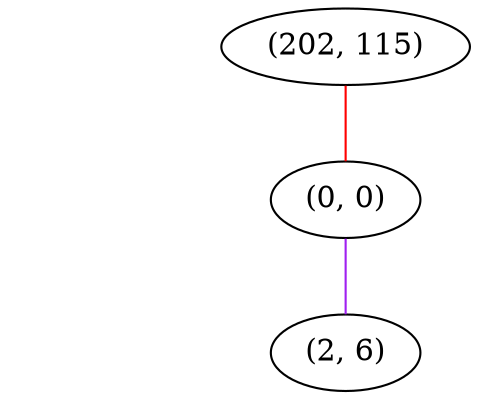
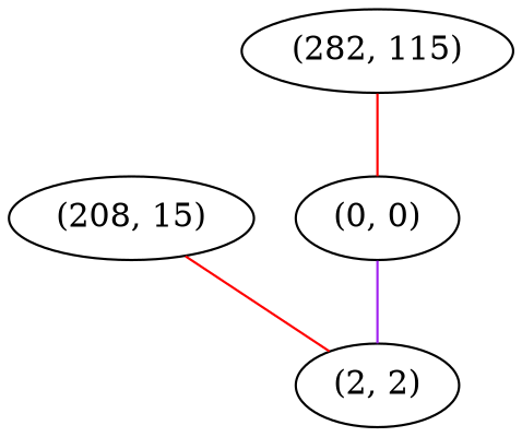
  graph {
    edge [color=red weight=1]
    "(0, 0)"
-   "(2, 2)" [label="(2, 6)"]
-   "(202, 115)"
+   "(2, 2)"
+   "(202, 115)" [label="(282, 115)"]
+   "(208, 15)"
    "(0, 0)" -- "(2, 2)" [color=purple weight=4]
    "(202, 115)" -- "(0, 0)"
+   "(208, 15)" -- "(2, 2)"
  }
